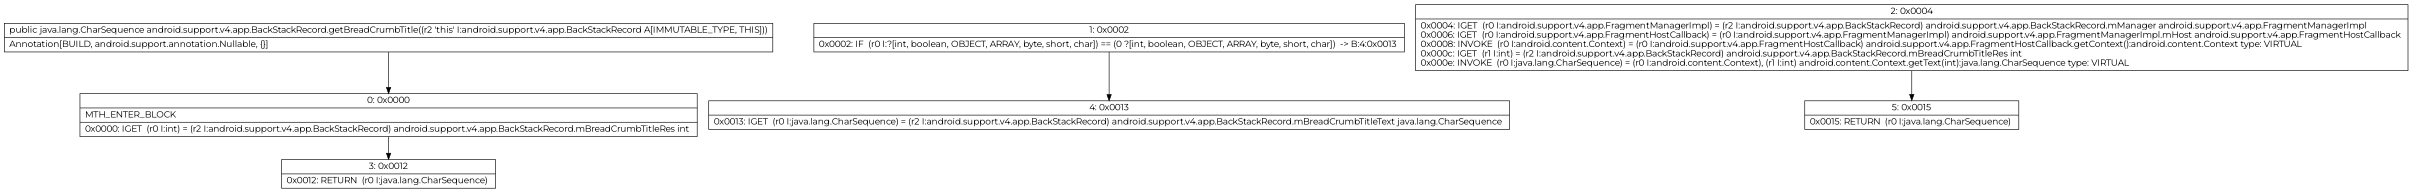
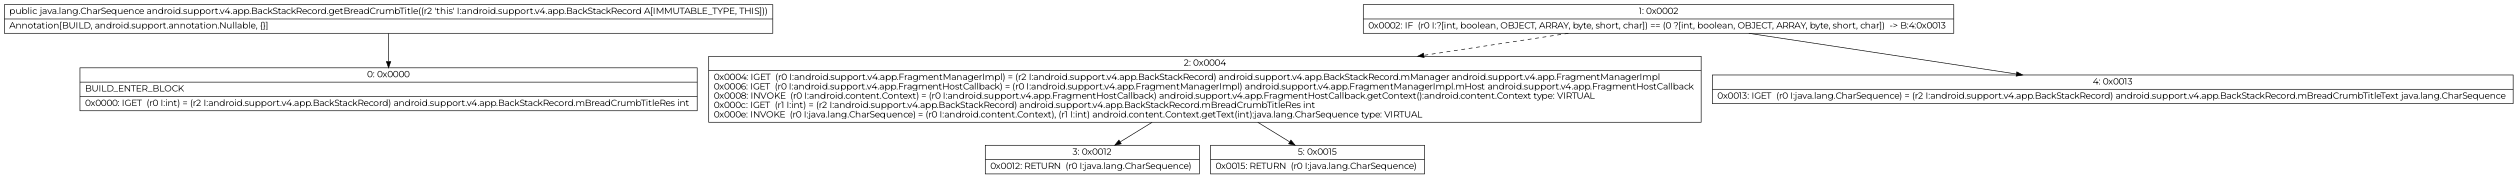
  digraph {
    fontname=Montserrat
    node [fontname=Montserrat shape=record]
    edge [fontname=Montserrat]
-   n1 [label="{0\:\ 0x0000|MTH_ENTER_BLOCK\l|0x0000: IGET  (r0 I:int) = (r2 I:android.support.v4.app.BackStackRecord) android.support.v4.app.BackStackRecord.mBreadCrumbTitleRes int \l}"]
+   n1 [label="{0\:\ 0x0000|BUILD_ENTER_BLOCK\l|0x0000: IGET  (r0 I:int) = (r2 I:android.support.v4.app.BackStackRecord) android.support.v4.app.BackStackRecord.mBreadCrumbTitleRes int \l}"]
    n2 [label="{1\:\ 0x0002|0x0002: IF  (r0 I:?[int, boolean, OBJECT, ARRAY, byte, short, char]) == (0 ?[int, boolean, OBJECT, ARRAY, byte, short, char])  \-\> B:4:0x0013 \l}"]
    n3 [label="{2\:\ 0x0004|0x0004: IGET  (r0 I:android.support.v4.app.FragmentManagerImpl) = (r2 I:android.support.v4.app.BackStackRecord) android.support.v4.app.BackStackRecord.mManager android.support.v4.app.FragmentManagerImpl \l0x0006: IGET  (r0 I:android.support.v4.app.FragmentHostCallback) = (r0 I:android.support.v4.app.FragmentManagerImpl) android.support.v4.app.FragmentManagerImpl.mHost android.support.v4.app.FragmentHostCallback \l0x0008: INVOKE  (r0 I:android.content.Context) = (r0 I:android.support.v4.app.FragmentHostCallback) android.support.v4.app.FragmentHostCallback.getContext():android.content.Context type: VIRTUAL \l0x000c: IGET  (r1 I:int) = (r2 I:android.support.v4.app.BackStackRecord) android.support.v4.app.BackStackRecord.mBreadCrumbTitleRes int \l0x000e: INVOKE  (r0 I:java.lang.CharSequence) = (r0 I:android.content.Context), (r1 I:int) android.content.Context.getText(int):java.lang.CharSequence type: VIRTUAL \l}"]
    n4 [label="{4\:\ 0x0013|0x0013: IGET  (r0 I:java.lang.CharSequence) = (r2 I:android.support.v4.app.BackStackRecord) android.support.v4.app.BackStackRecord.mBreadCrumbTitleText java.lang.CharSequence \l}"]
    n5 [label="{3\:\ 0x0012|0x0012: RETURN  (r0 I:java.lang.CharSequence) \l}"]
    n6 [label="{5\:\ 0x0015|0x0015: RETURN  (r0 I:java.lang.CharSequence) \l}"]
    n7 [label="{public java.lang.CharSequence android.support.v4.app.BackStackRecord.getBreadCrumbTitle((r2 'this' I:android.support.v4.app.BackStackRecord A[IMMUTABLE_TYPE, THIS]))  | Annotation[BUILD, android.support.annotation.Nullable, \{\}]\l}"]
+   n2 -> n3 [style=dashed]
    n2 -> n4
-   n1 -> n5
+   n3 -> n5
    n3 -> n6
    n7 -> n1
  }
